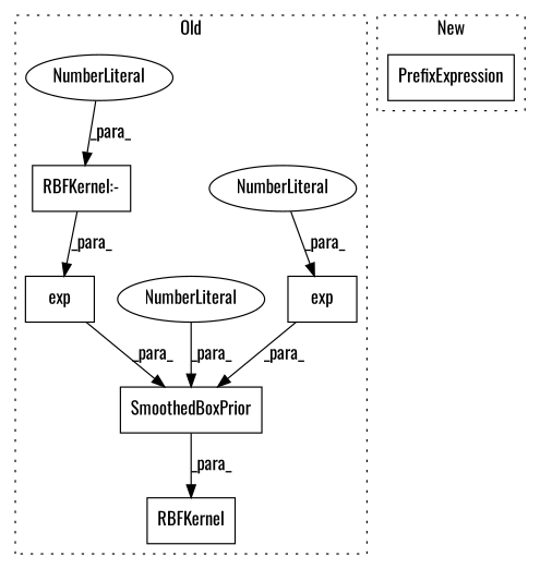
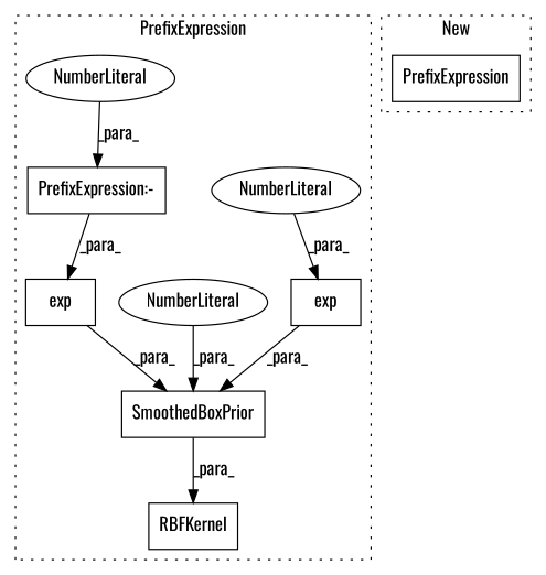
  digraph {
    fontname=Oswald
    node [a=32 fontname=Oswald l=1 shape=box]
    edge [fontname=Oswald]
    n1 [l="4,1" label=exp s="1356,1361"]
    n2 [a=34 label=NumberLiteral s=1360 shape=ellipse]
    n3 [l="17,1" label=SmoothedBoxPrior s="1331,1371"]
    n4 [a=34 l=3 label=NumberLiteral s=1363 shape=ellipse]
    n5 [l="4,1" label=exp s="1348,1354"]
-   n6 [a=38 label="RBFKernel:-" s=1352]
+   n6 [a=38 label="PrefixExpression:-" s=1352]
    n7 [a=34 label=NumberLiteral s=1353 shape=ellipse]
    n8 [l="10,1" label=RBFKernel s="1321,1372"]
    n9 [l=14 label=PrefixExpression s=1261]
    subgraph cluster_1 {
-     label=Old
+     label=PrefixExpression
      style=dotted
      n1
      n2
      n3
      n4
      n5
      n6
      n7
      n8
    }
    subgraph cluster_2 {
      label=New
      style=dotted
      n9
    }
    n1 -> n3 [label=_para_]
    n2 -> n1 [label=_para_]
    n3 -> n8 [label=_para_]
    n4 -> n3 [label=_para_]
    n5 -> n3 [label=_para_]
    n6 -> n5 [label=_para_]
    n7 -> n6 [label=_para_]
  }
